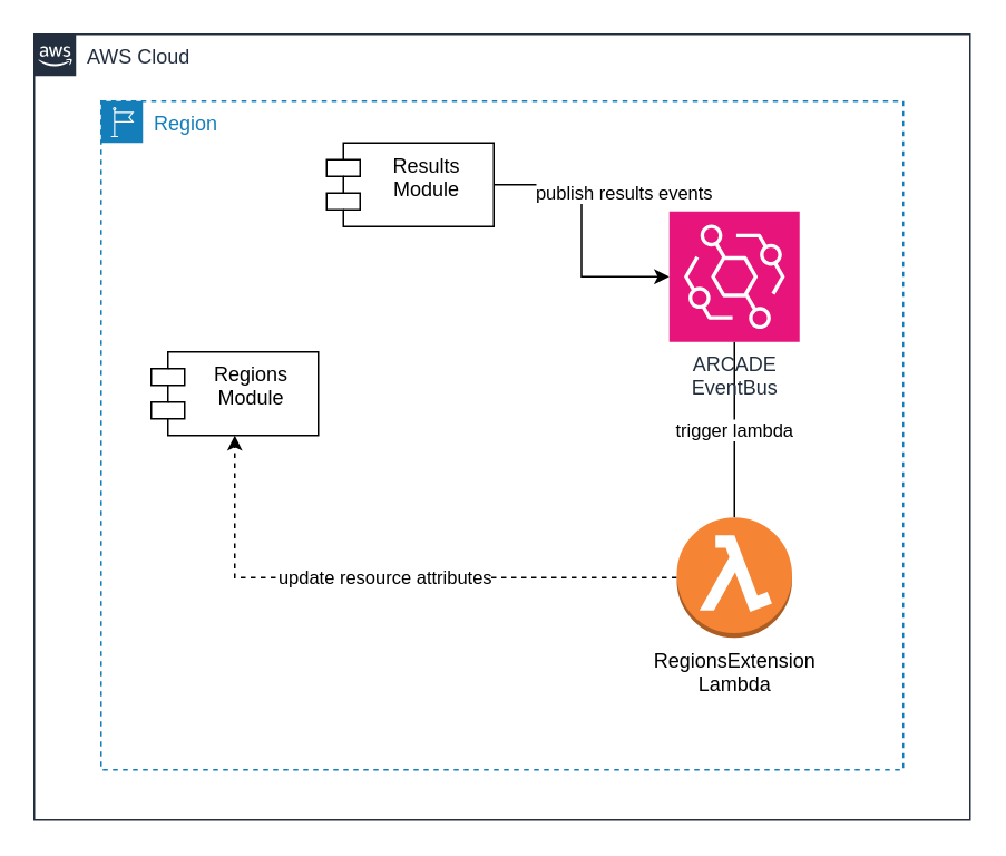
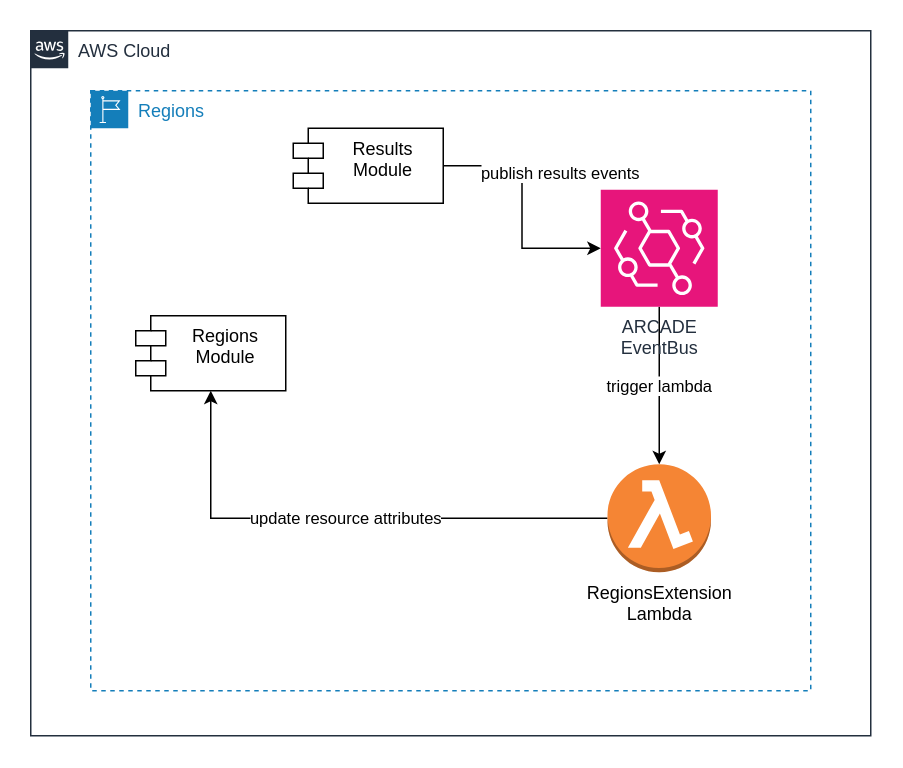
  <mxCell id="0" />
  <mxCell id="1" parent="0" />
  <mxCell id="2" value="AWS Cloud" style="points=[[0,0],[0.25,0],[0.5,0],[0.75,0],[1,0],[1,0.25],[1,0.5],[1,0.75],[1,1],[0.75,1],[0.5,1],[0.25,1],[0,1],[0,0.75],[0,0.5],[0,0.25]];outlineConnect=0;gradientColor=none;html=1;whiteSpace=wrap;fontSize=12;fontStyle=0;container=1;pointerEvents=0;collapsible=0;recursiveResize=0;shape=mxgraph.aws4.group;grIcon=mxgraph.aws4.group_aws_cloud_alt;strokeColor=#232F3E;fillColor=none;verticalAlign=top;align=left;spacingLeft=30;fontColor=#232F3E;dashed=0;" vertex="1" parent="1"><mxGeometry x="20" y="20" width="560" height="470" as="geometry" /></mxCell>
- <mxCell id="3" value="Region" style="points=[[0,0],[0.25,0],[0.5,0],[0.75,0],[1,0],[1,0.25],[1,0.5],[1,0.75],[1,1],[0.75,1],[0.5,1],[0.25,1],[0,1],[0,0.75],[0,0.5],[0,0.25]];outlineConnect=0;gradientColor=none;html=1;whiteSpace=wrap;fontSize=12;fontStyle=0;container=1;pointerEvents=0;collapsible=0;recursiveResize=0;shape=mxgraph.aws4.group;grIcon=mxgraph.aws4.group_region;strokeColor=#147EBA;fillColor=none;verticalAlign=top;align=left;spacingLeft=30;fontColor=#147EBA;dashed=1;" vertex="1" parent="2"><mxGeometry x="40" y="40" width="480" height="400" as="geometry" /></mxCell>
+ <mxCell id="3" value="Regions" style="points=[[0,0],[0.25,0],[0.5,0],[0.75,0],[1,0],[1,0.25],[1,0.5],[1,0.75],[1,1],[0.75,1],[0.5,1],[0.25,1],[0,1],[0,0.75],[0,0.5],[0,0.25]];outlineConnect=0;gradientColor=none;html=1;whiteSpace=wrap;fontSize=12;fontStyle=0;container=1;pointerEvents=0;collapsible=0;recursiveResize=0;shape=mxgraph.aws4.group;grIcon=mxgraph.aws4.group_region;strokeColor=#147EBA;fillColor=none;verticalAlign=top;align=left;spacingLeft=30;fontColor=#147EBA;dashed=1;" vertex="1" parent="2"><mxGeometry x="40" y="40" width="480" height="400" as="geometry" /></mxCell>
  <mxCell id="4" style="edgeStyle=orthogonalEdgeStyle;rounded=0;orthogonalLoop=1;jettySize=auto;html=1;" edge="1" parent="3" source="6" target="8"><mxGeometry relative="1" as="geometry" /></mxCell>
  <mxCell id="5" value="publish results events" style="edgeLabel;html=1;align=center;verticalAlign=middle;resizable=0;points=[];" vertex="1" connectable="0" parent="4"><mxGeometry x="-0.286" relative="1" as="geometry"><mxPoint x="25" as="offset" /></mxGeometry></mxCell>
  <mxCell id="6" value="Results&lt;br&gt;Module" style="shape=module;align=left;spacingLeft=20;align=center;verticalAlign=top;whiteSpace=wrap;html=1;" vertex="1" parent="3"><mxGeometry x="135" y="25" width="100" height="50" as="geometry" /></mxCell>
- <mxCell id="7" value="trigger lambda" style="edgeStyle=orthogonalEdgeStyle;rounded=0;orthogonalLoop=1;jettySize=auto;html=1;endArrow=none;" edge="1" parent="3" source="8" target="10"><mxGeometry relative="1" as="geometry" /></mxCell>
+ <mxCell id="7" value="trigger lambda" style="edgeStyle=orthogonalEdgeStyle;rounded=0;orthogonalLoop=1;jettySize=auto;html=1;" edge="1" parent="3" source="8" target="10"><mxGeometry relative="1" as="geometry" /></mxCell>
  <mxCell id="8" value="ARCADE&lt;br&gt;EventBus" style="sketch=0;points=[[0,0,0],[0.25,0,0],[0.5,0,0],[0.75,0,0],[1,0,0],[0,1,0],[0.25,1,0],[0.5,1,0],[0.75,1,0],[1,1,0],[0,0.25,0],[0,0.5,0],[0,0.75,0],[1,0.25,0],[1,0.5,0],[1,0.75,0]];outlineConnect=0;fontColor=#232F3E;fillColor=#E7157B;strokeColor=#ffffff;dashed=0;verticalLabelPosition=bottom;verticalAlign=top;align=center;html=1;fontSize=12;fontStyle=0;aspect=fixed;shape=mxgraph.aws4.resourceIcon;resIcon=mxgraph.aws4.eventbridge;" vertex="1" parent="3"><mxGeometry x="340" y="66" width="78" height="78" as="geometry" /></mxCell>
- <mxCell id="9" value="update resource attributes" style="edgeStyle=orthogonalEdgeStyle;rounded=0;orthogonalLoop=1;jettySize=auto;html=1;dashed=1;" edge="1" parent="3" source="10" target="11"><mxGeometry relative="1" as="geometry" /></mxCell>
+ <mxCell id="9" value="update resource attributes" style="edgeStyle=orthogonalEdgeStyle;rounded=0;orthogonalLoop=1;jettySize=auto;html=1;" edge="1" parent="3" source="10" target="11"><mxGeometry relative="1" as="geometry" /></mxCell>
  <mxCell id="10" value="RegionsExtension&lt;br&gt;Lambda" style="outlineConnect=0;dashed=0;verticalLabelPosition=bottom;verticalAlign=top;align=center;html=1;shape=mxgraph.aws3.lambda_function;fillColor=#F58534;gradientColor=none;" vertex="1" parent="3"><mxGeometry x="344.5" y="249" width="69" height="72" as="geometry" /></mxCell>
  <mxCell id="11" value="Regions&lt;br&gt;Module" style="shape=module;align=left;spacingLeft=20;align=center;verticalAlign=top;whiteSpace=wrap;html=1;" vertex="1" parent="3"><mxGeometry x="30" y="150" width="100" height="50" as="geometry" /></mxCell>
